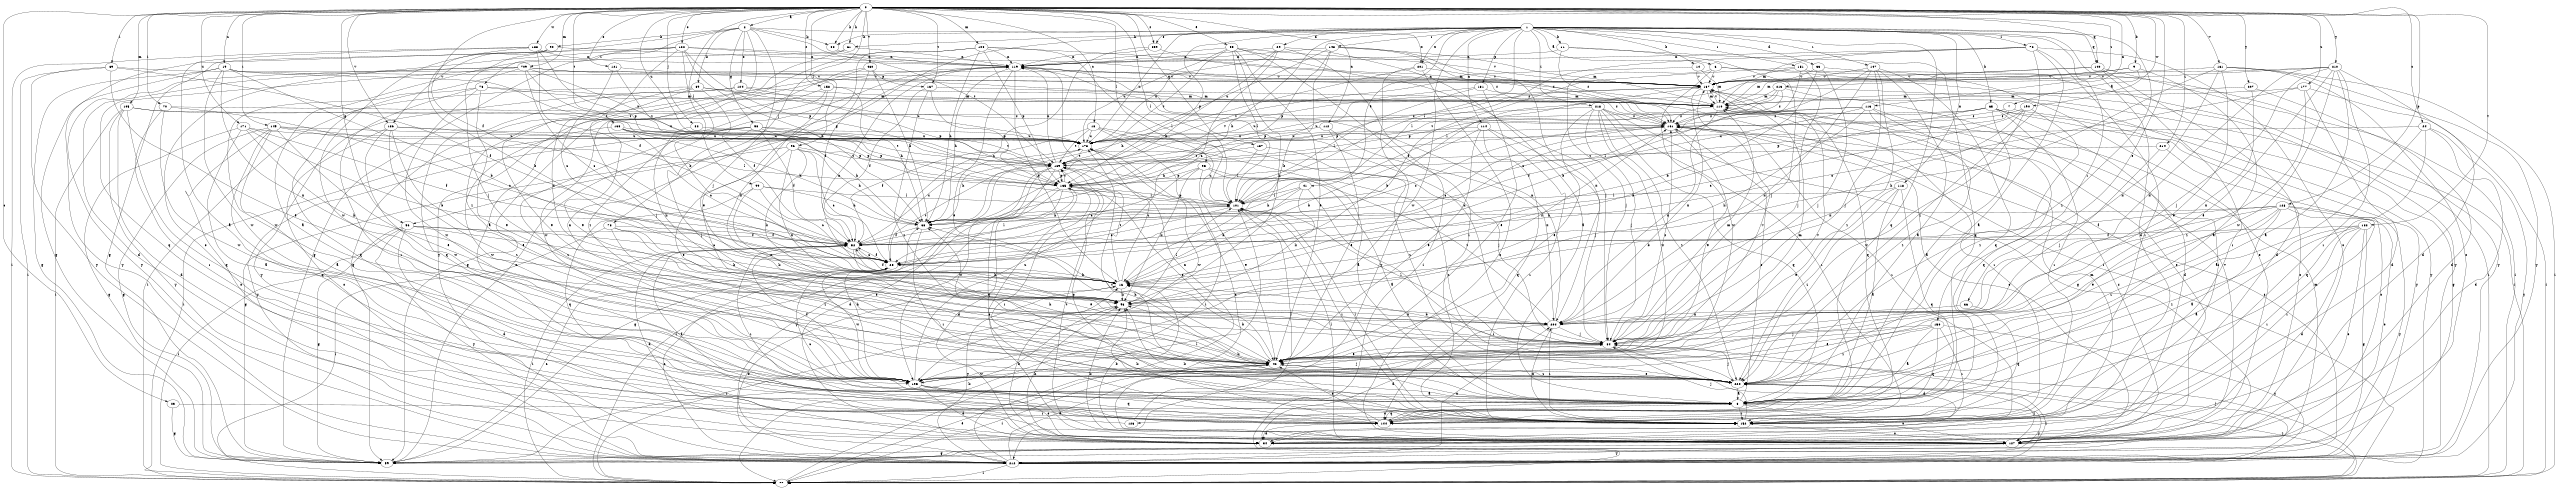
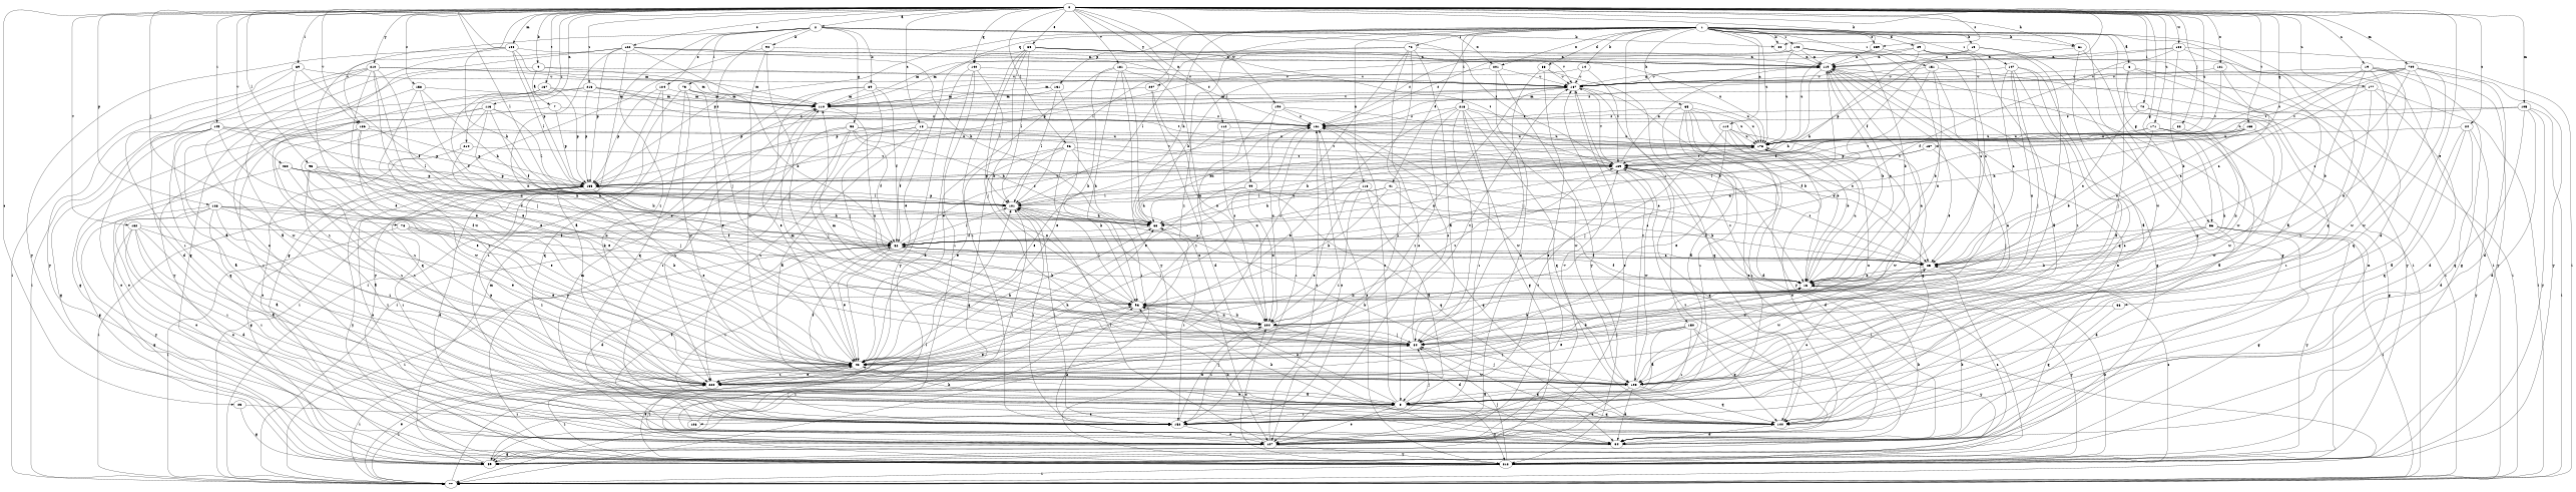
  strict digraph {
    0
    2
    9
    18
    19
    23
    24
    35
    36
    52
    56
    61
    69
    70
    78
    82
    88
    95
    96
    99
    101
    105
    108
    n24 [label=709]
    112
    113
    121
    122
    128
    137
    140
    145
    158
    n34 [label=859]
    163
    167
    171
    177
    178
    n40 [label=480]
    181
    182
    186
    188
    190
    207
    210
    213
    214
    201
    220
    58
    73
    84
    89
    90
    124
    169
    187
    7
    8
    110
    77
    195
    212
    59
    16
    204
    152
    34
    144
    93
    119
    42
    161
    25
    135
    68
    127
    1
    6
    14
-   15 [label=11]
+   15
    29
    33
    41
    65
    72
    114
    118
    131
    147
    148
    150
    151
    218
    126
    0 -> 2 [label=a]
    0 -> 9 [label=b]
    0 -> 18 [label=c]
    0 -> 19 [label=c]
    0 -> 23 [label=c]
    0 -> 24 [label=c]
    0 -> 35 [label=e]
    0 -> 36 [label=e]
    0 -> 52 [label=f]
    0 -> 56 [label=g]
    0 -> 61 [label=h]
    0 -> 69 [label=i]
    0 -> 70 [label=i]
    0 -> 78 [label=j]
    0 -> 82 [label=j]
    0 -> 88 [label=k]
    0 -> 95 [label=l]
    0 -> 96 [label=l]
    0 -> 99 [label=l]
    0 -> 101 [label=l]
    0 -> 105 [label=m]
    0 -> 108 [label=m]
    0 -> n24 [label=m]
    0 -> 112 [label=n]
    0 -> 113 [label=n]
    0 -> 121 [label=o]
    0 -> 122 [label=o]
    0 -> 128 [label=p]
    0 -> 137 [label=q]
    0 -> 140 [label=q]
    0 -> 145 [label=r]
    0 -> 158 [label=s]
    0 -> n34 [label=s]
    0 -> 163 [label=t]
    0 -> 167 [label=t]
    0 -> 171 [label=u]
    0 -> 177 [label=u]
    0 -> 178 [label=u]
    0 -> n40 [label=v]
    0 -> 181 [label=v]
    0 -> 182 [label=v]
    0 -> 186 [label=v]
    0 -> 188 [label=w]
    0 -> 190 [label=w]
    0 -> 207 [label=y]
    0 -> 210 [label=y]
    0 -> 213 [label=z]
    0 -> 214 [label=z]
    2 -> 88 [label=k]
    2 -> 186 [label=v]
    2 -> 201 [label=x]
    2 -> 220 [label=z]
    2 -> 58 [label=g]
    2 -> 73 [label=i]
    2 -> 84 [label=j]
    2 -> 89 [label=k]
    2 -> 90 [label=k]
    2 -> 124 [label=o]
    2 -> 169 [label=t]
    9 -> 187 [label=v]
    9 -> 7 [label=a]
    9 -> 8 [label=a]
    9 -> 110 [label=m]
    18 -> 52 [label=f]
    18 -> 178 [label=u]
    18 -> 220 [label=z]
    18 -> 169 [label=t]
    18 -> 8 [label=a]
    18 -> 77 [label=i]
    19 -> 169 [label=t]
    19 -> 187 [label=v]
    19 -> 195 [label=w]
    19 -> 212 [label=y]
    19 -> 59 [label=g]
    19 -> 16 [label=b]
    19 -> 204 [label=x]
    23 -> 59 [label=g]
    23 -> 152 [label=r]
    24 -> 178 [label=u]
    24 -> 8 [label=a]
    24 -> 212 [label=y]
    24 -> 34 [label=d]
    24 -> 144 [label=q]
    35 -> 101 [label=l]
    35 -> 178 [label=u]
    35 -> 84 [label=j]
    35 -> 169 [label=t]
    35 -> 187 [label=v]
    35 -> 152 [label=r]
    35 -> 93 [label=k]
    35 -> 119 [label=n]
    35 -> 42 [label=e]
    36 -> 204 [label=x]
    36 -> 144 [label=q]
    52 -> 101 [label=l]
    52 -> 178 [label=u]
    52 -> 77 [label=i]
    52 -> 152 [label=r]
    52 -> 34 [label=d]
    52 -> 93 [label=k]
    52 -> 42 [label=e]
    52 -> 161 [label=s]
    52 -> 25 [label=c]
    56 -> 52 [label=f]
    56 -> 77 [label=i]
    56 -> 212 [label=y]
    56 -> 59 [label=g]
    56 -> 34 [label=d]
    56 -> 93 [label=k]
    56 -> 25 [label=c]
    61 -> 8 [label=a]
    61 -> 59 [label=g]
    61 -> 119 [label=n]
    69 -> 52 [label=f]
    69 -> 187 [label=v]
    69 -> 77 [label=i]
    69 -> 212 [label=y]
    69 -> 42 [label=e]
    70 -> 195 [label=w]
    70 -> 152 [label=r]
    70 -> 161 [label=s]
    70 -> 25 [label=c]
    78 -> 52 [label=f]
    78 -> 220 [label=z]
    78 -> 77 [label=i]
    78 -> 93 [label=k]
    78 -> 42 [label=e]
    82 -> 178 [label=u]
    82 -> 93 [label=k]
    88 -> 119 [label=n]
    95 -> 220 [label=z]
    95 -> 8 [label=a]
    95 -> 93 [label=k]
    95 -> 42 [label=e]
    95 -> 25 [label=c]
    95 -> 135 [label=p]
    96 -> 169 [label=t]
    96 -> 59 [label=g]
    96 -> 204 [label=x]
    96 -> 93 [label=k]
    96 -> 42 [label=e]
    96 -> 25 [label=c]
    96 -> 68 [label=h]
    99 -> 101 [label=l]
    99 -> 204 [label=x]
    99 -> 144 [label=q]
    99 -> 25 [label=c]
    99 -> 68 [label=h]
    101 -> 178 [label=u]
    101 -> 152 [label=r]
    101 -> 25 [label=c]
    101 -> 135 [label=p]
    101 -> 68 [label=h]
    105 -> 178 [label=u]
    105 -> 77 [label=i]
    105 -> 212 [label=y]
    105 -> 34 [label=d]
    105 -> 144 [label=q]
    105 -> 161 [label=s]
    108 -> 101 [label=l]
    108 -> 110 [label=m]
    108 -> 212 [label=y]
    108 -> 119 [label=n]
    108 -> 42 [label=e]
    108 -> 135 [label=p]
    108 -> 68 [label=h]
    n24 -> 178 [label=u]
    n24 -> 169 [label=t]
    n24 -> 187 [label=v]
    n24 -> 195 [label=w]
    n24 -> 212 [label=y]
    n24 -> 34 [label=d]
    n24 -> 144 [label=q]
    n24 -> 161 [label=s]
    n24 -> 25 [label=c]
    112 -> 178 [label=u]
    112 -> 204 [label=x]
    112 -> 42 [label=e]
    113 -> 52 [label=f]
    113 -> 101 [label=l]
    113 -> 220 [label=z]
    113 -> 152 [label=r]
    113 -> 144 [label=q]
    113 -> 93 [label=k]
    113 -> 161 [label=s]
    121 -> 169 [label=t]
    121 -> 187 [label=v]
    121 -> 25 [label=c]
    122 -> 8 [label=a]
    122 -> 59 [label=g]
    122 -> 16 [label=b]
    122 -> 204 [label=x]
    122 -> 119 [label=n]
    122 -> 161 [label=s]
    122 -> 135 [label=p]
    122 -> 68 [label=h]
    122 -> 127 [label=o]
    128 -> 52 [label=f]
    128 -> 220 [label=z]
    128 -> 8 [label=a]
    128 -> 212 [label=y]
    128 -> 16 [label=b]
    128 -> 152 [label=r]
    128 -> 42 [label=e]
    128 -> 68 [label=h]
    128 -> 127 [label=o]
    137 -> 101 [label=l]
    137 -> 84 [label=j]
    137 -> 169 [label=t]
    140 -> 101 [label=l]
    140 -> 187 [label=v]
    140 -> 212 [label=y]
    140 -> 152 [label=r]
    140 -> 34 [label=d]
    145 -> 101 [label=l]
    145 -> 178 [label=u]
    145 -> 8 [label=a]
    145 -> 59 [label=g]
    145 -> 144 [label=q]
    145 -> 42 [label=e]
    145 -> 135 [label=p]
    145 -> 127 [label=o]
    158 -> 110 [label=m]
    158 -> 195 [label=w]
    158 -> 93 [label=k]
    158 -> 42 [label=e]
    158 -> 68 [label=h]
    n34 -> 119 [label=n]
    n34 -> 161 [label=s]
    n34 -> 25 [label=c]
    163 -> 178 [label=u]
    163 -> 169 [label=t]
    163 -> 195 [label=w]
    163 -> 25 [label=c]
    163 -> 135 [label=p]
    163 -> 68 [label=h]
    167 -> 52 [label=f]
    167 -> 220 [label=z]
    167 -> 110 [label=m]
    167 -> 135 [label=p]
    171 -> 52 [label=f]
    171 -> 178 [label=u]
    171 -> 8 [label=a]
    171 -> 59 [label=g]
    171 -> 16 [label=b]
    171 -> 93 [label=k]
    177 -> 220 [label=z]
    177 -> 110 [label=m]
    177 -> 77 [label=i]
    177 -> 34 [label=d]
    177 -> 25 [label=c]
    178 -> 169 [label=t]
    178 -> 195 [label=w]
    178 -> 68 [label=h]
    178 -> 127 [label=o]
    n40 -> 52 [label=f]
    n40 -> 220 [label=z]
    n40 -> 59 [label=g]
-   n40 -> 167 [label=p]
+   n40 -> 135 [label=p]
    n40 -> 68 [label=h]
    181 -> 187 [label=v]
    181 -> 77 [label=i]
    181 -> 212 [label=y]
    181 -> 204 [label=x]
    181 -> 93 [label=k]
    181 -> 42 [label=e]
    181 -> 127 [label=o]
    182 -> 52 [label=f]
    182 -> 220 [label=z]
    182 -> 8 [label=a]
    182 -> 59 [label=g]
    182 -> 152 [label=r]
    182 -> 34 [label=d]
    182 -> 127 [label=o]
    186 -> 178 [label=u]
    186 -> 220 [label=z]
    186 -> 195 [label=w]
    186 -> 42 [label=e]
    186 -> 135 [label=p]
    186 -> 127 [label=o]
    188 -> 52 [label=f]
    188 -> 8 [label=a]
    188 -> 77 [label=i]
    188 -> 16 [label=b]
    188 -> 119 [label=n]
    188 -> 135 [label=p]
    190 -> 220 [label=z]
    190 -> 195 [label=w]
    190 -> 204 [label=x]
    190 -> 161 [label=s]
    190 -> 25 [label=c]
    207 -> 110 [label=m]
    207 -> 204 [label=x]
    207 -> 34 [label=d]
    210 -> 84 [label=j]
    210 -> 187 [label=v]
    210 -> 8 [label=a]
    210 -> 110 [label=m]
    210 -> 195 [label=w]
    210 -> 204 [label=x]
    210 -> 152 [label=r]
    210 -> 34 [label=d]
    210 -> 42 [label=e]
    213 -> 169 [label=t]
    213 -> 110 [label=m]
    213 -> 77 [label=i]
    213 -> 212 [label=y]
    213 -> 161 [label=s]
    213 -> 135 [label=p]
    214 -> 84 [label=j]
    214 -> 169 [label=t]
    214 -> 127 [label=o]
    201 -> 187 [label=v]
    201 -> 212 [label=y]
    201 -> 68 [label=h]
    201 -> 127 [label=o]
    220 -> 84 [label=j]
    220 -> 8 [label=a]
    220 -> 42 [label=e]
    220 -> 68 [label=h]
    58 -> 52 [label=f]
    58 -> 178 [label=u]
    58 -> 220 [label=z]
    58 -> 84 [label=j]
    58 -> 169 [label=t]
    58 -> 77 [label=i]
    58 -> 212 [label=y]
    58 -> 68 [label=h]
    73 -> 110 [label=m]
    73 -> 195 [label=w]
    73 -> 152 [label=r]
    73 -> 144 [label=q]
    73 -> 42 [label=e]
    73 -> 161 [label=s]
    84 -> 101 [label=l]
    84 -> 110 [label=m]
    84 -> 16 [label=b]
    84 -> 34 [label=d]
    84 -> 119 [label=n]
    84 -> 42 [label=e]
    84 -> 161 [label=s]
    89 -> 52 [label=f]
    89 -> 178 [label=u]
    89 -> 84 [label=j]
    89 -> 110 [label=m]
    89 -> 77 [label=i]
    89 -> 42 [label=e]
    90 -> 84 [label=j]
    90 -> 195 [label=w]
    90 -> 59 [label=g]
    90 -> 119 [label=n]
    124 -> 110 [label=m]
    124 -> 212 [label=y]
    124 -> 144 [label=q]
    124 -> 135 [label=p]
    169 -> 187 [label=v]
    169 -> 195 [label=w]
    169 -> 34 [label=d]
    169 -> 144 [label=q]
    169 -> 119 [label=n]
    169 -> 135 [label=p]
    187 -> 110 [label=m]
    187 -> 16 [label=b]
    187 -> 204 [label=x]
    187 -> 144 [label=q]
    187 -> 119 [label=n]
    187 -> 135 [label=p]
    187 -> 127 [label=o]
    7 -> 59 [label=g]
    7 -> 161 [label=s]
    7 -> 135 [label=p]
    8 -> 169 [label=t]
    8 -> 212 [label=y]
    8 -> 152 [label=r]
    8 -> 144 [label=q]
    8 -> 93 [label=k]
    8 -> 161 [label=s]
    8 -> 135 [label=p]
    8 -> 127 [label=o]
    8 -> 126 [label=o]
    110 -> 187 [label=v]
    110 -> 204 [label=x]
    110 -> 152 [label=r]
    110 -> 161 [label=s]
    77 -> 101 [label=l]
    77 -> 220 [label=z]
    77 -> 42 [label=e]
    195 -> 52 [label=f]
    195 -> 178 [label=u]
    195 -> 84 [label=j]
    195 -> 187 [label=v]
    195 -> 8 [label=a]
    195 -> 34 [label=d]
    195 -> 144 [label=q]
    195 -> 119 [label=n]
    195 -> 68 [label=h]
    195 -> 127 [label=o]
    212 -> 220 [label=z]
    212 -> 84 [label=j]
    212 -> 77 [label=i]
    212 -> 16 [label=b]
    212 -> 204 [label=x]
    212 -> 119 [label=n]
    212 -> 42 [label=e]
    212 -> 161 [label=s]
    212 -> 25 [label=c]
    59 -> 110 [label=m]
    59 -> 93 [label=k]
    59 -> 119 [label=n]
    59 -> 25 [label=c]
    16 -> 52 [label=f]
    16 -> 178 [label=u]
    16 -> 169 [label=t]
    16 -> 212 [label=y]
    16 -> 93 [label=k]
    16 -> 119 [label=n]
    204 -> 84 [label=j]
    204 -> 169 [label=t]
    204 -> 152 [label=r]
    204 -> 34 [label=d]
-   152 -> 93 [label=k]
+   204 -> 93 [label=k]
    204 -> 119 [label=n]
    152 -> 101 [label=l]
    152 -> 84 [label=j]
    152 -> 204 [label=x]
    152 -> 25 [label=c]
    152 -> 127 [label=o]
    34 -> 110 [label=m]
    34 -> 16 [label=b]
    34 -> 93 [label=k]
    144 -> 34 [label=d]
    144 -> 93 [label=k]
    144 -> 42 [label=e]
    93 -> 101 [label=l]
    93 -> 77 [label=i]
    93 -> 204 [label=x]
    93 -> 161 [label=s]
    119 -> 187 [label=v]
    119 -> 59 [label=g]
    119 -> 16 [label=b]
    119 -> 42 [label=e]
    119 -> 68 [label=h]
    42 -> 220 [label=z]
    42 -> 187 [label=v]
    42 -> 110 [label=m]
    42 -> 77 [label=i]
    42 -> 195 [label=w]
    42 -> 16 [label=b]
    42 -> 68 [label=h]
    161 -> 178 [label=u]
    161 -> 152 [label=r]
    161 -> 42 [label=e]
    161 -> 25 [label=c]
    161 -> 68 [label=h]
    161 -> 127 [label=o]
    25 -> 52 [label=f]
    25 -> 169 [label=t]
    25 -> 195 [label=w]
    25 -> 16 [label=b]
    135 -> 101 [label=l]
    135 -> 169 [label=t]
    135 -> 77 [label=i]
    135 -> 212 [label=y]
    135 -> 59 [label=g]
    135 -> 152 [label=r]
    135 -> 34 [label=d]
    135 -> 42 [label=e]
    135 -> 127 [label=o]
    68 -> 52 [label=f]
    68 -> 152 [label=r]
    127 -> 101 [label=l]
    127 -> 220 [label=z]
    127 -> 169 [label=t]
    127 -> 187 [label=v]
    127 -> 212 [label=y]
    127 -> 59 [label=g]
    127 -> 16 [label=b]
    127 -> 93 [label=k]
    127 -> 161 [label=s]
    1 -> 56 [label=g]
    1 -> 61 [label=h]
    1 -> 88 [label=k]
    1 -> 101 [label=l]
    1 -> 140 [label=q]
    1 -> n34 [label=s]
    1 -> 178 [label=u]
    1 -> 201 [label=x]
    1 -> 220 [label=z]
    1 -> 195 [label=w]
    1 -> 34 [label=d]
    1 -> 144 [label=q]
    1 -> 135 [label=p]
    1 -> 68 [label=h]
    1 -> 6 [label=a]
    1 -> 14 [label=b]
    1 -> 15 [label=b]
    1 -> 29 [label=d]
    1 -> 33 [label=d]
    1 -> 41 [label=e]
    1 -> 65 [label=h]
    1 -> 72 [label=i]
    1 -> 114 [label=n]
    1 -> 118 [label=n]
    1 -> 131 [label=p]
    1 -> 147 [label=r]
    1 -> 148 [label=r]
    1 -> 150 [label=r]
    1 -> 151 [label=r]
    1 -> 218 [label=z]
    6 -> 84 [label=j]
    6 -> 187 [label=v]
    6 -> 77 [label=i]
    6 -> 195 [label=w]
    6 -> 212 [label=y]
    14 -> 169 [label=t]
    14 -> 187 [label=v]
    14 -> 110 [label=m]
    15 -> 84 [label=j]
    15 -> 144 [label=q]
    15 -> 119 [label=n]
    15 -> 161 [label=s]
    29 -> 178 [label=u]
    29 -> 8 [label=a]
    29 -> 77 [label=i]
    29 -> 119 [label=n]
    29 -> 25 [label=c]
    29 -> 68 [label=h]
    33 -> 84 [label=j]
    33 -> 187 [label=v]
    33 -> 16 [label=b]
    33 -> 127 [label=o]
    41 -> 101 [label=l]
    41 -> 77 [label=i]
    41 -> 16 [label=b]
    41 -> 93 [label=k]
    41 -> 68 [label=h]
    65 -> 178 [label=u]
    65 -> 8 [label=a]
    65 -> 212 [label=y]
    65 -> 16 [label=b]
    65 -> 152 [label=r]
    65 -> 34 [label=d]
    65 -> 161 [label=s]
    65 -> 127 [label=o]
    72 -> 101 [label=l]
    72 -> 220 [label=z]
    72 -> 8 [label=a]
    72 -> 110 [label=m]
    72 -> 152 [label=r]
    72 -> 119 [label=n]
    72 -> 127 [label=o]
    114 -> 178 [label=u]
    114 -> 84 [label=j]
    114 -> 16 [label=b]
    114 -> 152 [label=r]
    114 -> 144 [label=q]
    114 -> 42 [label=e]
    118 -> 101 [label=l]
    118 -> 220 [label=z]
    118 -> 8 [label=a]
    118 -> 144 [label=q]
    118 -> 42 [label=e]
    131 -> 101 [label=l]
    131 -> 110 [label=m]
    131 -> 42 [label=e]
    131 -> 135 [label=p]
    147 -> 220 [label=z]
    147 -> 84 [label=j]
    147 -> 187 [label=v]
    147 -> 8 [label=a]
    147 -> 204 [label=x]
    147 -> 144 [label=q]
    147 -> 25 [label=c]
    148 -> 178 [label=u]
    148 -> 110 [label=m]
    148 -> 77 [label=i]
    148 -> 16 [label=b]
    148 -> 204 [label=x]
    148 -> 119 [label=n]
    148 -> 135 [label=p]
    150 -> 220 [label=z]
    150 -> 84 [label=j]
    150 -> 8 [label=a]
    150 -> 212 [label=y]
    150 -> 152 [label=r]
    150 -> 144 [label=q]
    150 -> 42 [label=e]
    151 -> 52 [label=f]
    151 -> 84 [label=j]
    151 -> 187 [label=v]
    151 -> 77 [label=i]
    151 -> 16 [label=b]
    218 -> 178 [label=u]
    218 -> 220 [label=z]
    218 -> 84 [label=j]
    218 -> 195 [label=w]
    218 -> 59 [label=g]
    218 -> 152 [label=r]
    218 -> 144 [label=q]
    218 -> 42 [label=e]
    218 -> 161 [label=s]
    126 -> 52 [label=f]
    126 -> 101 [label=l]
  }
